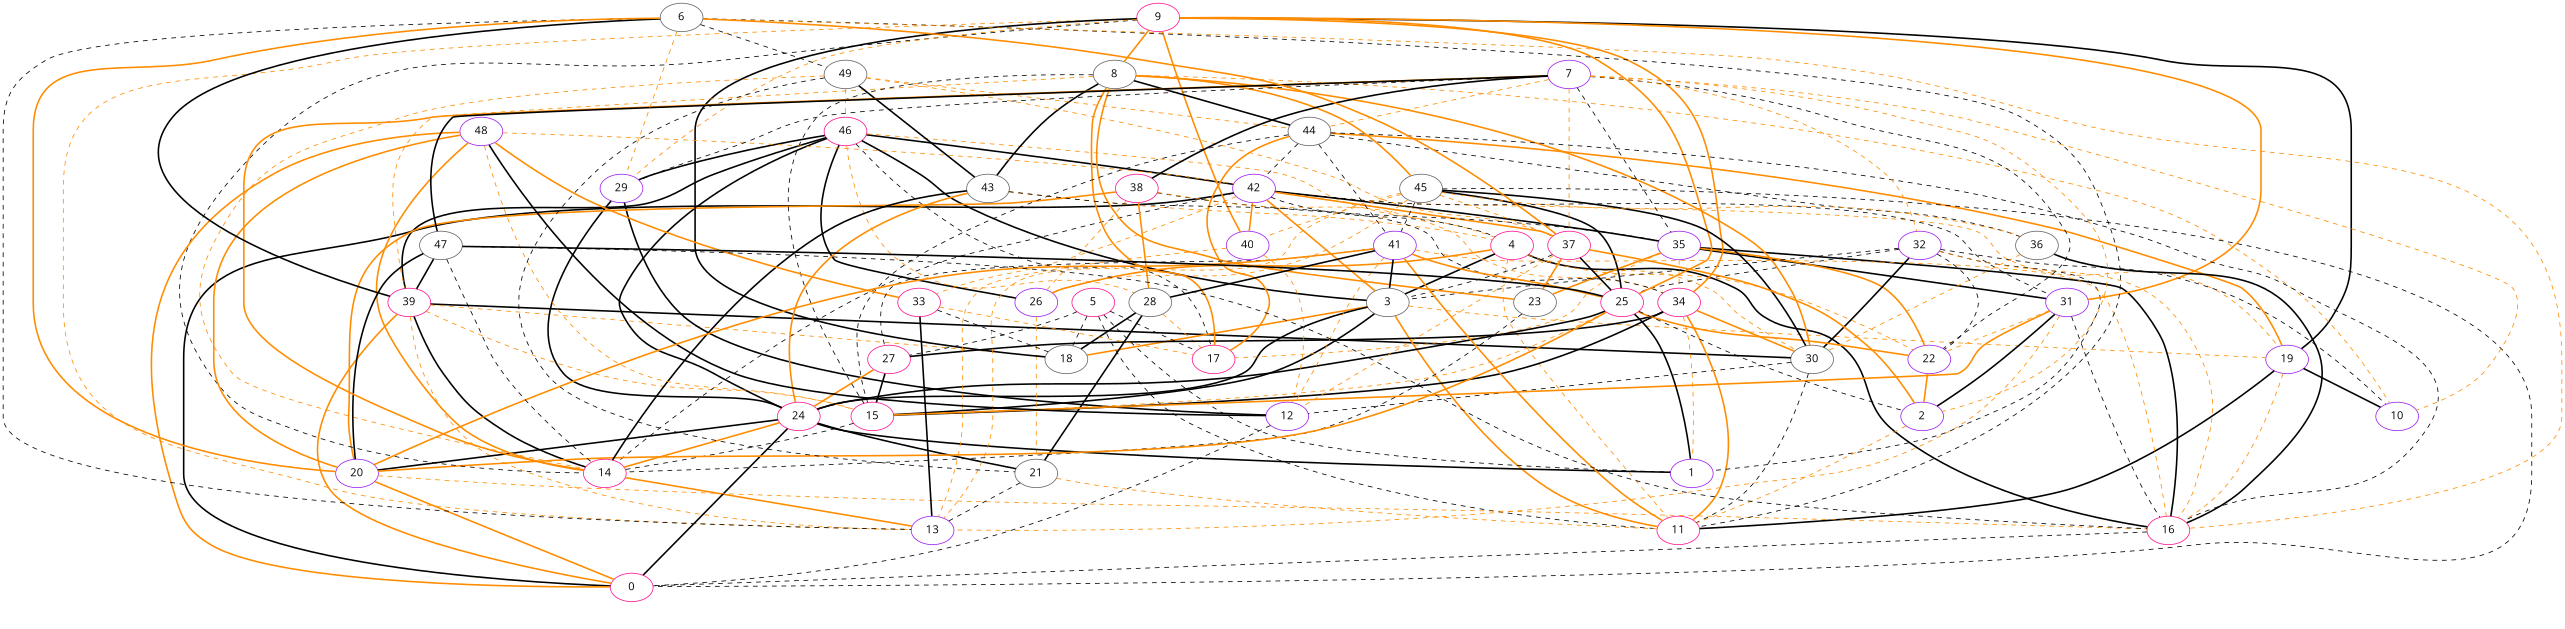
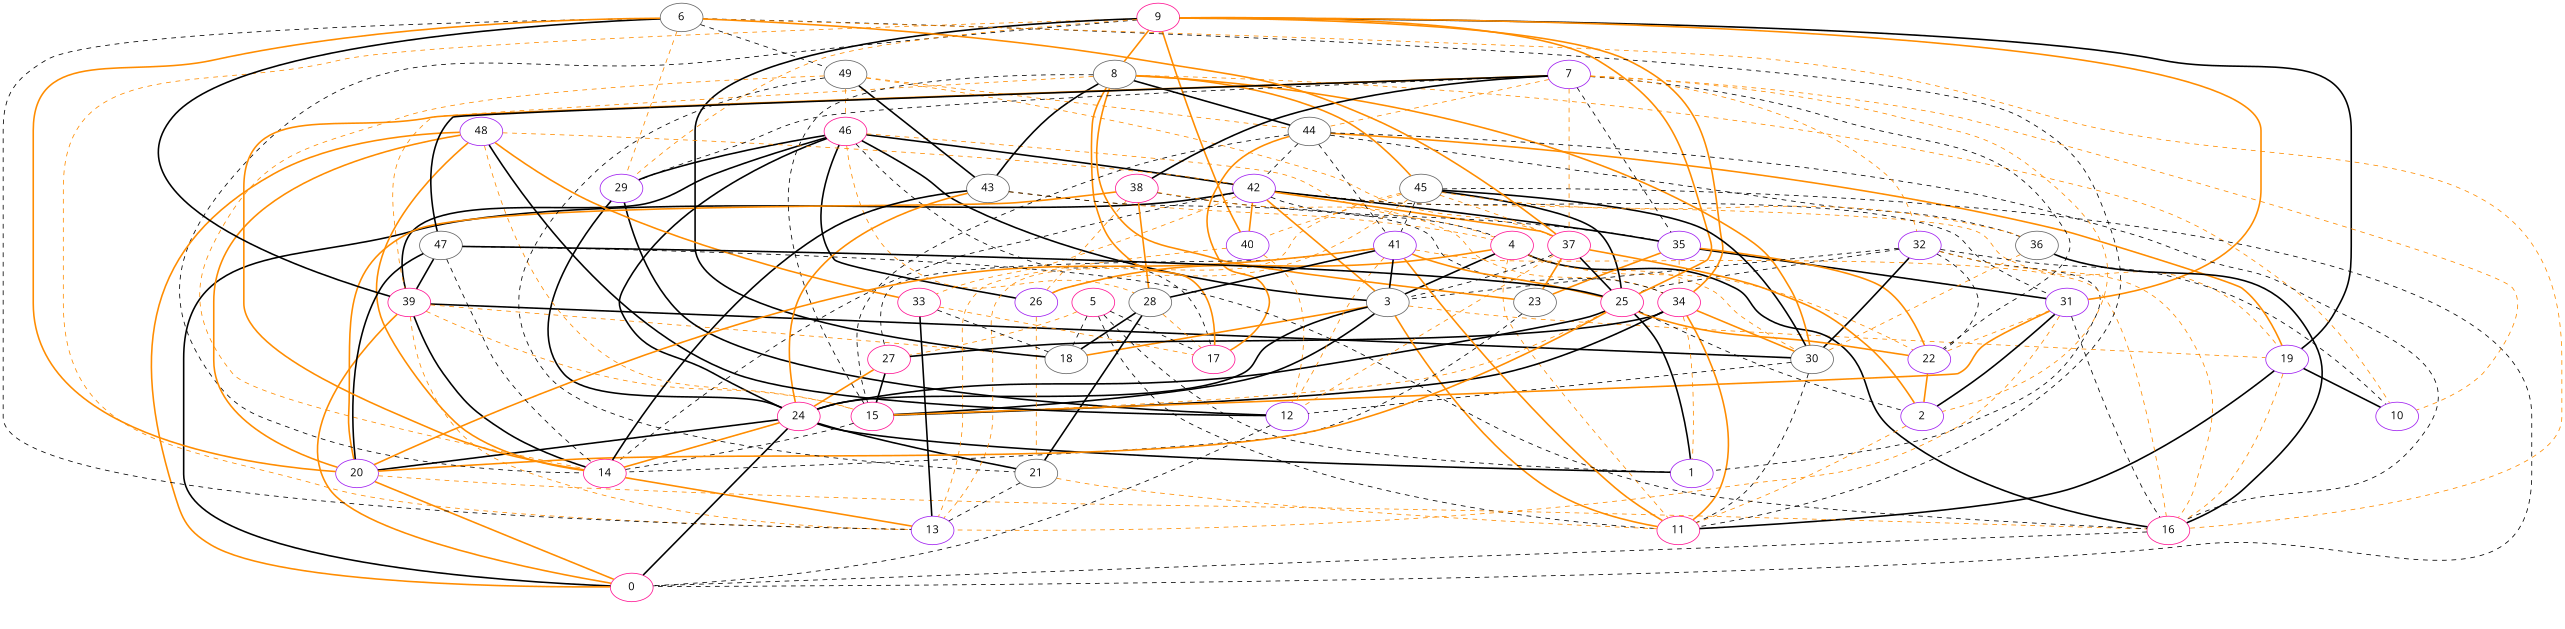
  digraph {
    fontname="Open Sans"
    node [color=deeppink fontname="Open Sans"]
    edge [color=darkorange dir=none fontname="Open Sans" style=dashed]
    39
    30 [color=gray40]
    13 [color=purple]
    18 [color=gray40]
    15
    14
    0
    11
    12 [color=purple]
    46
    3 [color=gray40]
    17
    26 [color=purple]
    42 [color=purple]
    28 [color=gray40]
    29 [color=purple]
    4
    24
    19 [color=purple]
    5
    1 [color=purple]
    27
    38
    35 [color=purple]
    20 [color=purple]
    34
    16
    31 [color=purple]
    23 [color=gray40]
    22 [color=purple]
    21 [color=gray40]
    32 [color=purple]
    25
    10 [color=purple]
    2 [color=purple]
    9
    8 [color=gray40]
    40 [color=purple]
    44 [color=gray40]
    43 [color=gray40]
    45 [color=gray40]
    48 [color=purple]
    33
    37
    49 [color=gray40]
    36 [color=gray40]
    41 [color=purple]
    47 [color=gray40]
    7 [color=purple]
    6 [color=gray40]
    subgraph sub_1 {
      39
      30
      13
      18
      15
      14
      0
      11
      12
      46
      3
      17
      26
      42
      28
      29
      4
      24
      19
      5
      1
      27
      38
      35
      20
      34
      16
      31
      23
      22
      21
      32
      25
      10
      2
      9
      8
      40
      44
      43
      45
      48
      33
      37
      49
      36
      41
      47
      7
      6
    }
    39 -> 30 [color=black style=bold]
    39 -> 13
    39 -> 18
    39 -> 15
    39 -> 14 [color=black style=bold]
    39 -> 0 [style=bold]
    30 -> 11 [color=black]
    30 -> 12 [color=black]
    15 -> 14 [color=black]
    14 -> 13 [style=bold]
    12 -> 0 [color=black]
    46 -> 39 [color=black style=bold]
    46 -> 3 [color=black style=bold]
    46 -> 17 [color=black]
    46 -> 26 [color=black style=bold]
    46 -> 42 [color=black style=bold]
    46 -> 28
    46 -> 29 [color=black style=bold]
    46 -> 4
    46 -> 24 [color=black style=bold]
    3 -> 18 [style=bold]
    3 -> 15 [color=black style=bold]
    3 -> 11 [style=bold]
    3 -> 24 [color=black style=bold]
    3 -> 19
    26 -> 21
    42 -> 14 [color=black]
    42 -> 0 [color=black style=bold]
    42 -> 3 [style=bold]
    42 -> 4 [color=black]
    42 -> 19
    42 -> 35 [color=black style=bold]
    42 -> 31 [color=black]
    42 -> 40 [style=bold]
    42 -> 33
    42 -> 37 [style=bold]
    28 -> 18 [color=black style=bold]
    28 -> 17
    28 -> 21 [color=black style=bold]
    29 -> 12 [color=black style=bold]
    29 -> 24 [color=black style=bold]
    4 -> 30
    4 -> 11
    4 -> 3 [color=black style=bold]
    4 -> 26 [style=bold]
    4 -> 16 [color=black style=bold]
    4 -> 22
    24 -> 14 [style=bold]
    24 -> 0 [color=black style=bold]
    24 -> 1 [color=black style=bold]
    24 -> 20 [color=black style=bold]
    24 -> 21 [color=black style=bold]
    19 -> 11 [color=black style=bold]
    19 -> 16
    19 -> 10 [color=black style=bold]
    5 -> 18 [color=black]
    5 -> 11 [color=black]
    5 -> 17 [color=black]
    5 -> 1 [color=black]
-   5 -> 27 [color=black]
+   5 -> 27
    27 -> 15 [color=black style=bold]
    27 -> 24 [style=bold]
    38 -> 26
    38 -> 28 [style=bold]
    38 -> 35 [color=black]
    38 -> 20 [style=bold]
    38 -> 34
-   35 -> 17
    35 -> 34
-   35 -> 16 [color=black style=bold]
    35 -> 31 [color=black style=bold]
    35 -> 23 [style=bold]
    35 -> 22 [style=bold]
    20 -> 0 [style=bold]
    20 -> 16
    34 -> 30 [style=bold]
    34 -> 15 [color=black style=bold]
    34 -> 11 [style=bold]
    34 -> 1
    34 -> 27 [color=black style=bold]
    16 -> 0 [color=black]
    31 -> 13
    31 -> 15 [style=bold]
    31 -> 16 [color=black]
    31 -> 22
    31 -> 2 [color=black style=bold]
    23 -> 14 [color=black]
    22 -> 2 [style=bold]
    21 -> 13 [color=black]
    21 -> 11
    32 -> 30 [color=black style=bold]
    32 -> 3 [color=black]
    32 -> 1 [color=black]
    32 -> 16
    32 -> 22 [color=black]
    32 -> 25 [color=black]
    32 -> 10 [color=black]
    25 -> 15
    25 -> 24 [color=black style=bold]
    25 -> 1 [color=black style=bold]
    25 -> 20 [style=bold]
    25 -> 22 [style=bold]
    25 -> 2 [color=black]
    2 -> 11
    9 -> 13
    9 -> 18 [color=black style=bold]
    9 -> 14 [color=black]
    9 -> 29
    9 -> 19 [color=black style=bold]
    9 -> 34 [style=bold]
    9 -> 31 [style=bold]
    9 -> 25 [style=bold]
    9 -> 8 [style=bold]
    9 -> 40 [style=bold]
    8 -> 39
    8 -> 30 [style=bold]
    8 -> 15 [color=black]
    8 -> 17 [style=bold]
    8 -> 23 [style=bold]
    8 -> 10
    8 -> 44 [color=black style=bold]
    8 -> 43 [color=black style=bold]
    8 -> 45 [style=bold]
    40 -> 13
    40 -> 12
    44 -> 15 [color=black]
    44 -> 17 [style=bold]
    44 -> 42 [color=black]
    44 -> 19 [style=bold]
    44 -> 16 [color=black]
    44 -> 36 [color=black]
    44 -> 41 [color=black]
    43 -> 14 [color=black style=bold]
    43 -> 4
    43 -> 24 [style=bold]
    43 -> 34 [color=black]
    45 -> 30 [color=black style=bold]
    45 -> 13
    45 -> 0 [color=black]
    45 -> 26
    45 -> 25 [color=black style=bold]
    45 -> 40
    45 -> 37
    45 -> 36
    45 -> 41 [color=black]
    48 -> 15
    48 -> 14 [style=bold]
    48 -> 0 [style=bold]
    48 -> 12 [color=black style=bold]
    48 -> 42
    48 -> 20 [style=bold]
    48 -> 33 [style=bold]
    33 -> 13 [color=black style=bold]
    33 -> 18 [color=black]
    33 -> 17
    37 -> 12
    37 -> 3 [color=black]
    37 -> 23 [style=bold]
    37 -> 25 [color=black style=bold]
    37 -> 2 [style=bold]
    49 -> 14
    49 -> 46
    49 -> 21 [color=black]
    49 -> 44
    49 -> 43 [color=black style=bold]
    49 -> 37
    36 -> 30
    36 -> 16 [color=black style=bold]
    41 -> 11 [style=bold]
    41 -> 12
    41 -> 3 [color=black style=bold]
    41 -> 28 [color=black style=bold]
    41 -> 27 [color=black]
    41 -> 20 [style=bold]
    41 -> 16
    41 -> 25 [style=bold]
    47 -> 39 [color=black style=bold]
    47 -> 14 [color=black]
    47 -> 20 [color=black style=bold]
    47 -> 16 [color=black]
    47 -> 25 [color=black style=bold]
    7 -> 14 [style=bold]
    7 -> 29 [color=black]
    7 -> 38 [color=black style=bold]
    7 -> 35 [color=black]
    7 -> 22 [color=black]
    7 -> 32
    7 -> 10
    7 -> 2
    7 -> 44
    7 -> 37
    7 -> 47 [color=black style=bold]
    6 -> 39 [color=black style=bold]
    6 -> 13 [color=black]
    6 -> 11 [color=black]
    6 -> 29
    6 -> 20 [style=bold]
    6 -> 16
    6 -> 37 [style=bold]
    6 -> 49 [color=black]
  }
